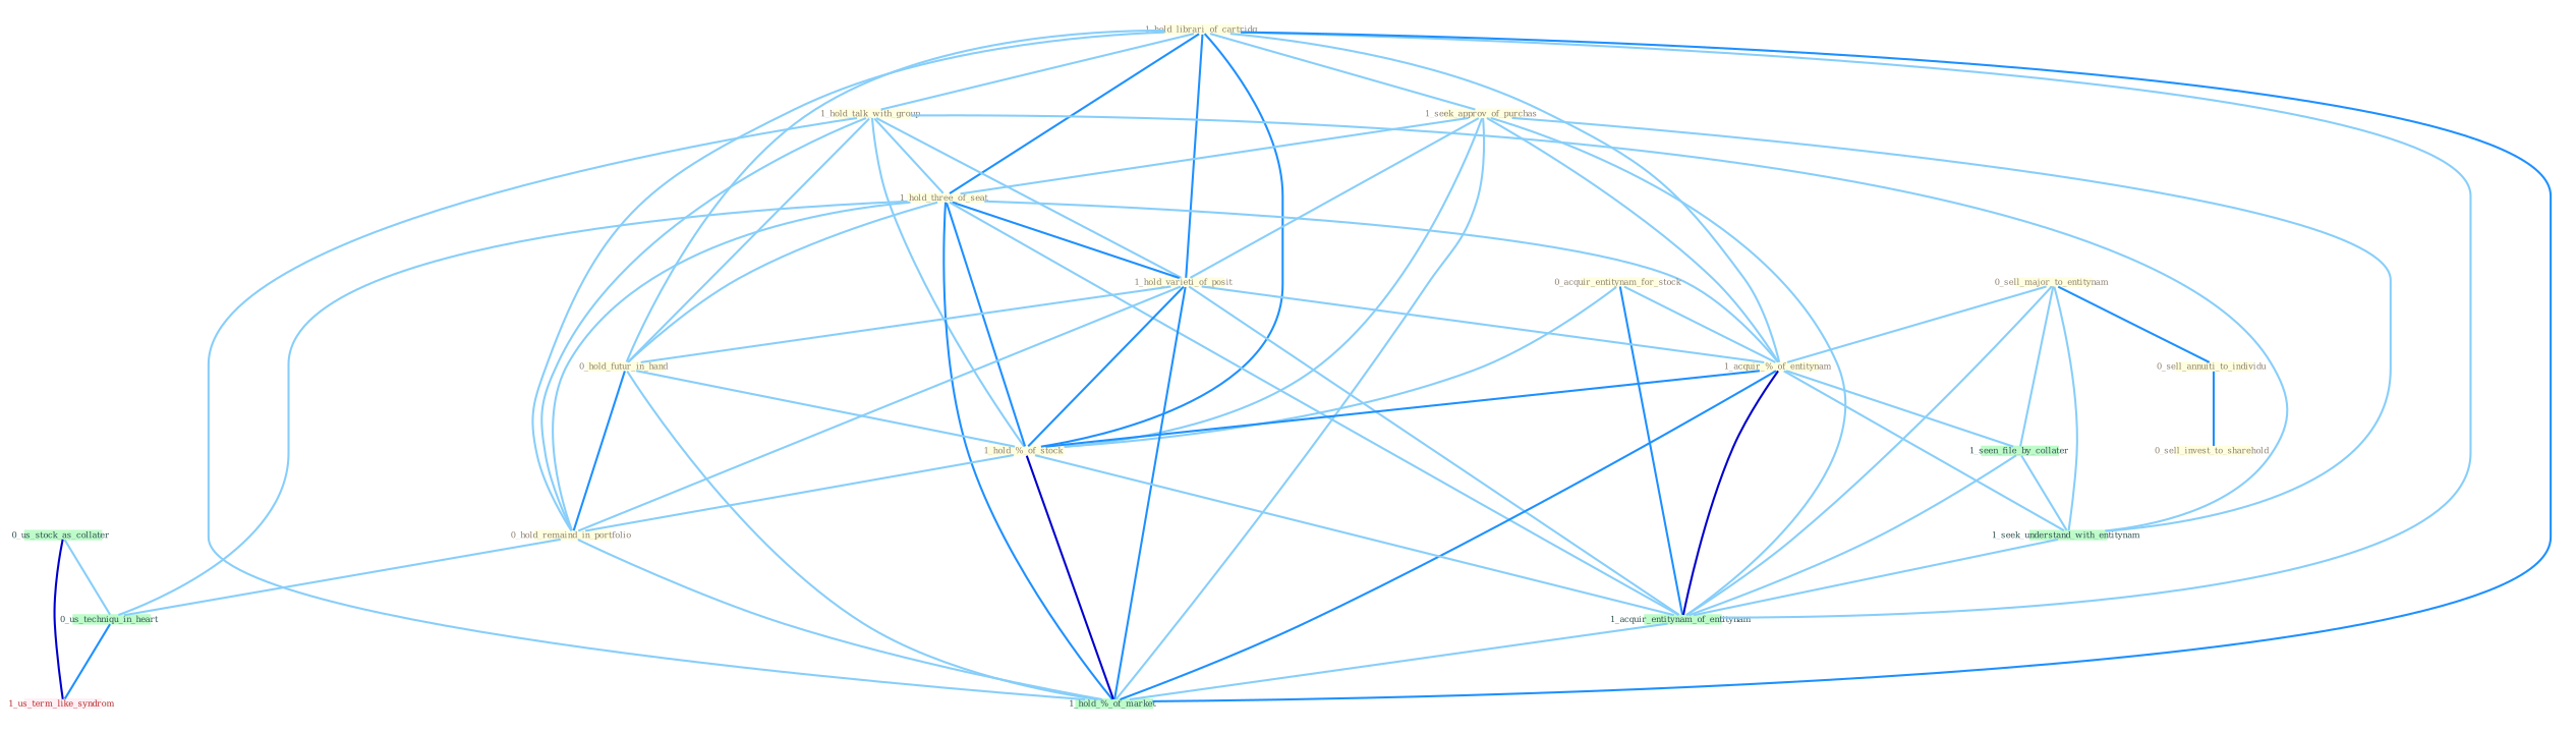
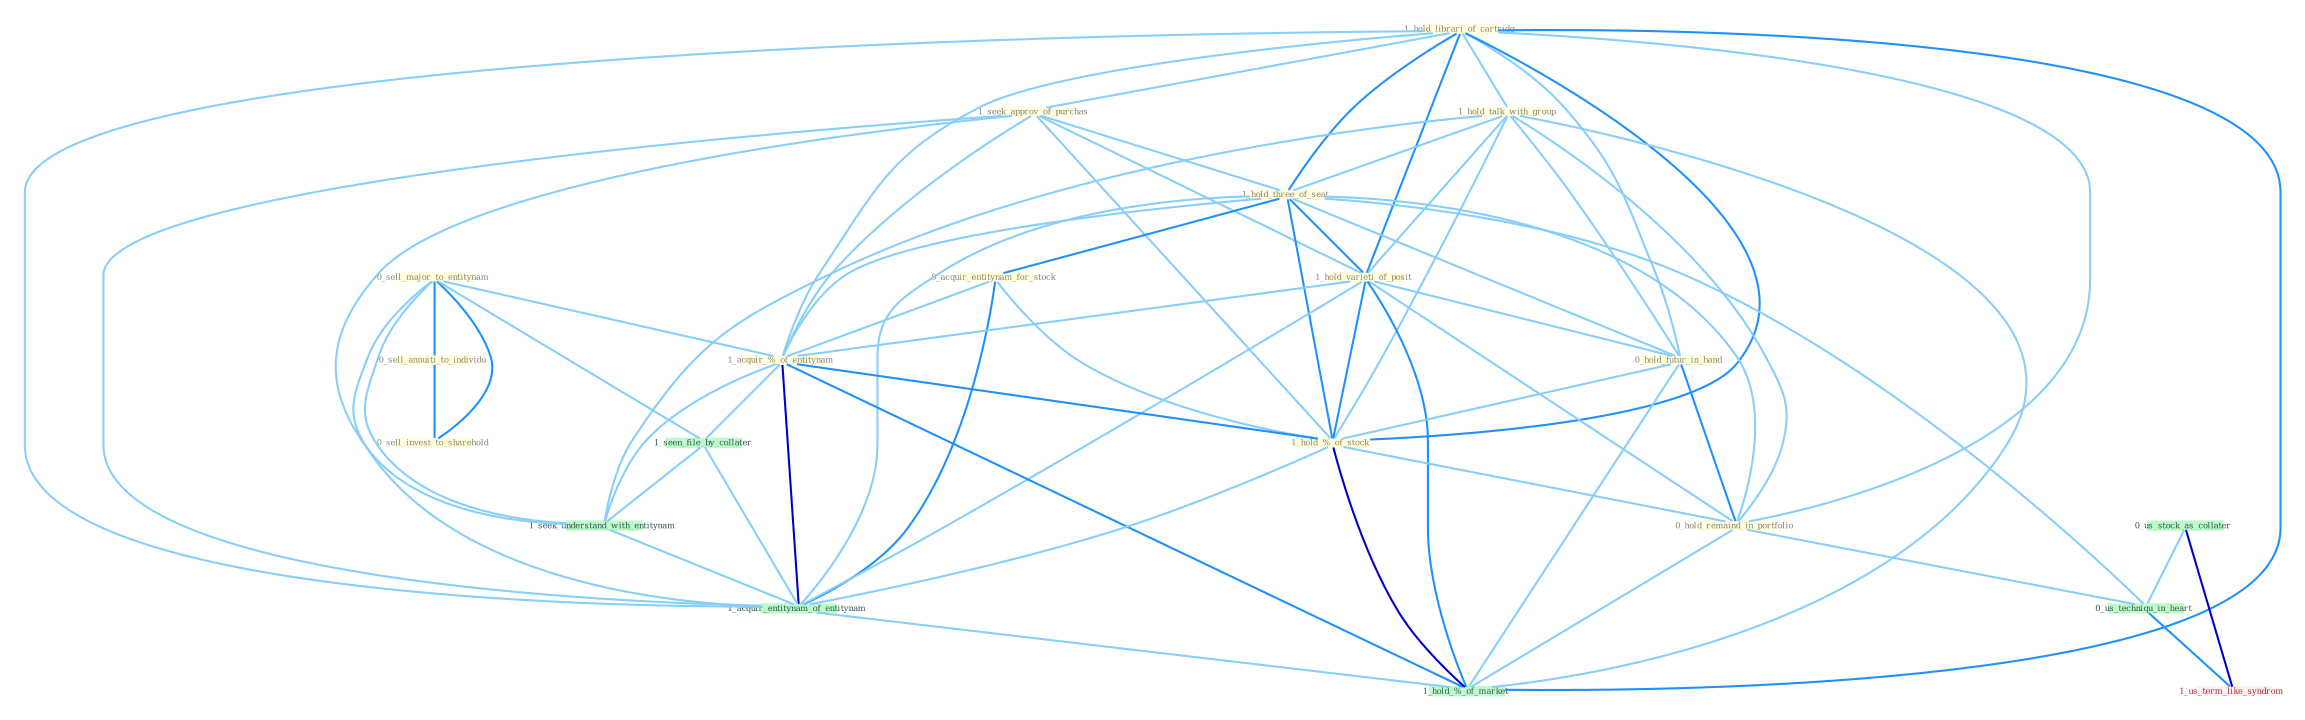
  graph {
    node [color="#ffffe0" fixedsize=true fontcolor="#8b7d6b" fontsize=4 shape=polygon style=filled]
    edge [color="#87cefa" w=1]
    "1_hold_librari_of_cartridg " [height=.06 width=.5]
    "0_sell_major_to_entitynam " [height=.06 width=.5]
    "1_seek_approv_of_purchas " [height=.06 width=.5]
    "1_hold_talk_with_group " [height=.06 width=.5]
    "1_hold_three_of_seat " [height=.06 width=.5]
    "0_sell_annuiti_to_individu " [height=.06 width=.5]
    "0_sell_invest_to_sharehold " [height=.06 width=.5]
    "0_acquir_entitynam_for_stock " [height=.06 width=.5]
    "1_hold_varieti_of_posit " [height=.06 width=.5]
    "0_hold_futur_in_hand " [height=.06 width=.5]
    "1_acquir_%_of_entitynam " [height=.06 width=.5]
    "1_hold_%_of_stock " [height=.06 width=.5]
    "0_hold_remaind_in_portfolio " [height=.06 width=.5]
    "1_us_term_like_syndrom " [color="#fff0f5" fontcolor="#b22222" height=.06 width=.5]
    "1_acquir_entitynam_of_entitynam " [color="#BDFCC9" fontcolor="#2f4f4f" height=.06 width=.5]
    "1_hold_%_of_market " [color="#BDFCC9" fontcolor="#2f4f4f" height=.06 width=.5]
    n17 [color="#BDFCC9" fontcolor="#2f4f4f" height=.06 label="1_seen_file_by_collater" width=.5]
    "1_seek_understand_with_entitynam " [color="#BDFCC9" fontcolor="#2f4f4f" height=.06 width=.5]
    "0_us_techniqu_in_heart " [color="#BDFCC9" fontcolor="#2f4f4f" height=.06 width=.5]
    "0_us_stock_as_collater " [color="#BDFCC9" fontcolor="#2f4f4f" height=.06 width=.5]
    subgraph sub_1 {
      "1_hold_librari_of_cartridg "
      "0_sell_major_to_entitynam "
      "1_seek_approv_of_purchas "
      "1_hold_talk_with_group "
      "1_hold_three_of_seat "
      "0_sell_annuiti_to_individu "
      "0_sell_invest_to_sharehold "
      "0_acquir_entitynam_for_stock "
      "1_hold_varieti_of_posit "
      "0_hold_futur_in_hand "
      "1_acquir_%_of_entitynam "
      "1_hold_%_of_stock "
      "0_hold_remaind_in_portfolio "
    }
    subgraph sub_2 {
      "1_us_term_like_syndrom "
    }
    "1_hold_librari_of_cartridg " -- "1_seek_approv_of_purchas "
    "1_hold_librari_of_cartridg " -- "1_hold_talk_with_group "
    "1_hold_librari_of_cartridg " -- "1_hold_three_of_seat " [color="#1e90ff" w=2]
    "1_hold_librari_of_cartridg " -- "1_hold_varieti_of_posit " [color="#1e90ff" w=2]
    "1_hold_librari_of_cartridg " -- "0_hold_futur_in_hand "
    "1_hold_librari_of_cartridg " -- "1_acquir_%_of_entitynam "
    "1_hold_librari_of_cartridg " -- "1_hold_%_of_stock " [color="#1e90ff" w=2]
    "1_hold_librari_of_cartridg " -- "0_hold_remaind_in_portfolio "
    "1_hold_librari_of_cartridg " -- "1_acquir_entitynam_of_entitynam "
    "1_hold_librari_of_cartridg " -- "1_hold_%_of_market " [color="#1e90ff" w=2]
    "0_sell_major_to_entitynam " -- "0_sell_annuiti_to_individu " [color="#1e90ff" w=2]
+   "0_sell_major_to_entitynam " -- "0_sell_invest_to_sharehold " [color="#1e90ff" w=2]
    "0_sell_major_to_entitynam " -- "1_acquir_%_of_entitynam "
    "0_sell_major_to_entitynam " -- "1_acquir_entitynam_of_entitynam "
    "0_sell_major_to_entitynam " -- n17
    "0_sell_major_to_entitynam " -- "1_seek_understand_with_entitynam "
    "1_seek_approv_of_purchas " -- "1_hold_three_of_seat "
    "1_seek_approv_of_purchas " -- "1_hold_varieti_of_posit "
    "1_seek_approv_of_purchas " -- "1_acquir_%_of_entitynam "
    "1_seek_approv_of_purchas " -- "1_hold_%_of_stock "
    "1_seek_approv_of_purchas " -- "1_acquir_entitynam_of_entitynam "
-   "1_seek_approv_of_purchas " -- "1_hold_%_of_market "
    "1_seek_approv_of_purchas " -- "1_seek_understand_with_entitynam "
    "1_hold_talk_with_group " -- "1_hold_three_of_seat "
    "1_hold_talk_with_group " -- "1_hold_varieti_of_posit "
    "1_hold_talk_with_group " -- "0_hold_futur_in_hand "
    "1_hold_talk_with_group " -- "1_hold_%_of_stock "
    "1_hold_talk_with_group " -- "0_hold_remaind_in_portfolio "
    "1_hold_talk_with_group " -- "1_hold_%_of_market "
    "1_hold_talk_with_group " -- "1_seek_understand_with_entitynam "
    "1_hold_three_of_seat " -- "1_hold_varieti_of_posit " [color="#1e90ff" w=2]
    "1_hold_three_of_seat " -- "0_hold_futur_in_hand "
    "1_hold_three_of_seat " -- "1_acquir_%_of_entitynam "
    "1_hold_three_of_seat " -- "1_hold_%_of_stock " [color="#1e90ff" w=2]
    "1_hold_three_of_seat " -- "0_hold_remaind_in_portfolio "
    "1_hold_three_of_seat " -- "1_acquir_entitynam_of_entitynam "
-   "1_hold_three_of_seat " -- "1_hold_%_of_market " [color="#1e90ff" w=2]
+   "1_hold_three_of_seat " -- "0_acquir_entitynam_for_stock " [color="#1e90ff" w=2]
    "1_hold_three_of_seat " -- "0_us_techniqu_in_heart "
    "0_sell_annuiti_to_individu " -- "0_sell_invest_to_sharehold " [color="#1e90ff" w=2]
    "0_acquir_entitynam_for_stock " -- "1_acquir_%_of_entitynam "
    "0_acquir_entitynam_for_stock " -- "1_hold_%_of_stock "
    "0_acquir_entitynam_for_stock " -- "1_acquir_entitynam_of_entitynam " [color="#1e90ff" w=2]
    "1_hold_varieti_of_posit " -- "0_hold_futur_in_hand "
    "1_hold_varieti_of_posit " -- "1_acquir_%_of_entitynam "
    "1_hold_varieti_of_posit " -- "1_hold_%_of_stock " [color="#1e90ff" w=2]
    "1_hold_varieti_of_posit " -- "0_hold_remaind_in_portfolio "
    "1_hold_varieti_of_posit " -- "1_acquir_entitynam_of_entitynam "
    "1_hold_varieti_of_posit " -- "1_hold_%_of_market " [color="#1e90ff" w=2]
    "0_hold_futur_in_hand " -- "1_hold_%_of_stock "
    "0_hold_futur_in_hand " -- "0_hold_remaind_in_portfolio " [color="#1e90ff" w=2]
    "0_hold_futur_in_hand " -- "1_hold_%_of_market "
    "1_acquir_%_of_entitynam " -- "1_hold_%_of_stock " [color="#1e90ff" w=2]
    "1_acquir_%_of_entitynam " -- "1_acquir_entitynam_of_entitynam " [color="#0000cd" w=3]
    "1_acquir_%_of_entitynam " -- "1_hold_%_of_market " [color="#1e90ff" w=2]
    "1_acquir_%_of_entitynam " -- n17
    "1_acquir_%_of_entitynam " -- "1_seek_understand_with_entitynam "
    "1_hold_%_of_stock " -- "0_hold_remaind_in_portfolio "
    "1_hold_%_of_stock " -- "1_acquir_entitynam_of_entitynam "
    "1_hold_%_of_stock " -- "1_hold_%_of_market " [color="#0000cd" w=3]
    "0_hold_remaind_in_portfolio " -- "1_hold_%_of_market "
    "0_hold_remaind_in_portfolio " -- "0_us_techniqu_in_heart "
    "1_acquir_entitynam_of_entitynam " -- "1_hold_%_of_market "
    n17 -- "1_acquir_entitynam_of_entitynam "
    n17 -- "1_seek_understand_with_entitynam "
    "1_seek_understand_with_entitynam " -- "1_acquir_entitynam_of_entitynam "
    "0_us_techniqu_in_heart " -- "1_us_term_like_syndrom " [color="#1e90ff"]
    "0_us_stock_as_collater " -- "1_us_term_like_syndrom " [color="#0000cd"]
    "0_us_stock_as_collater " -- "0_us_techniqu_in_heart "
  }
